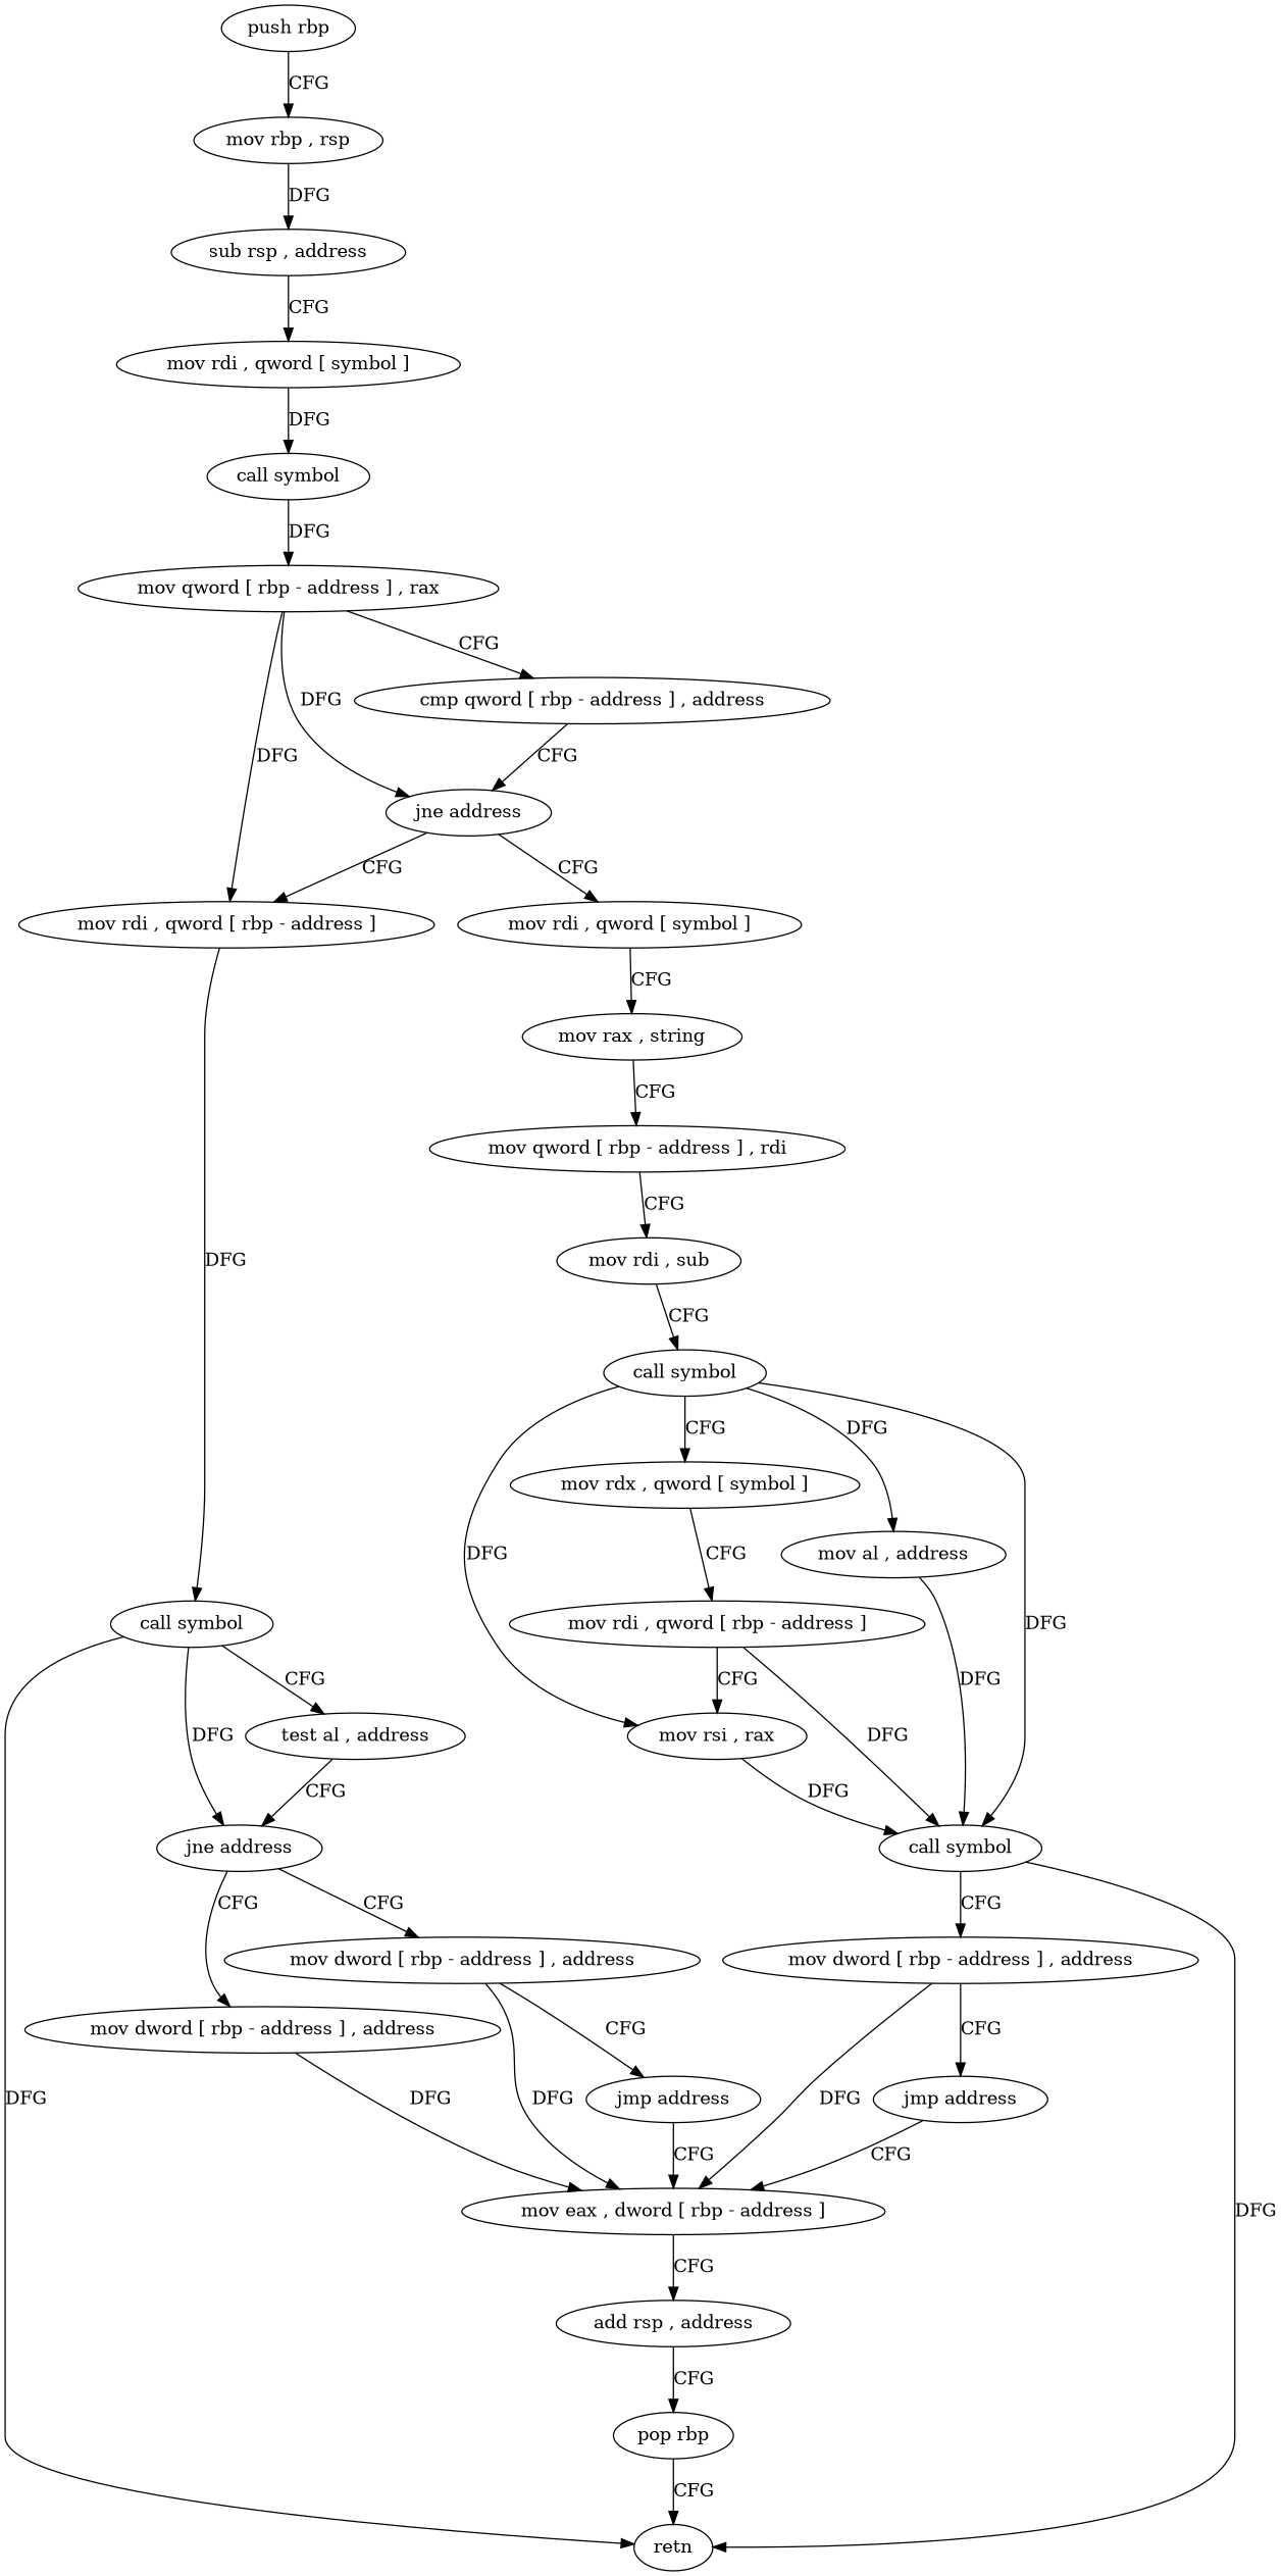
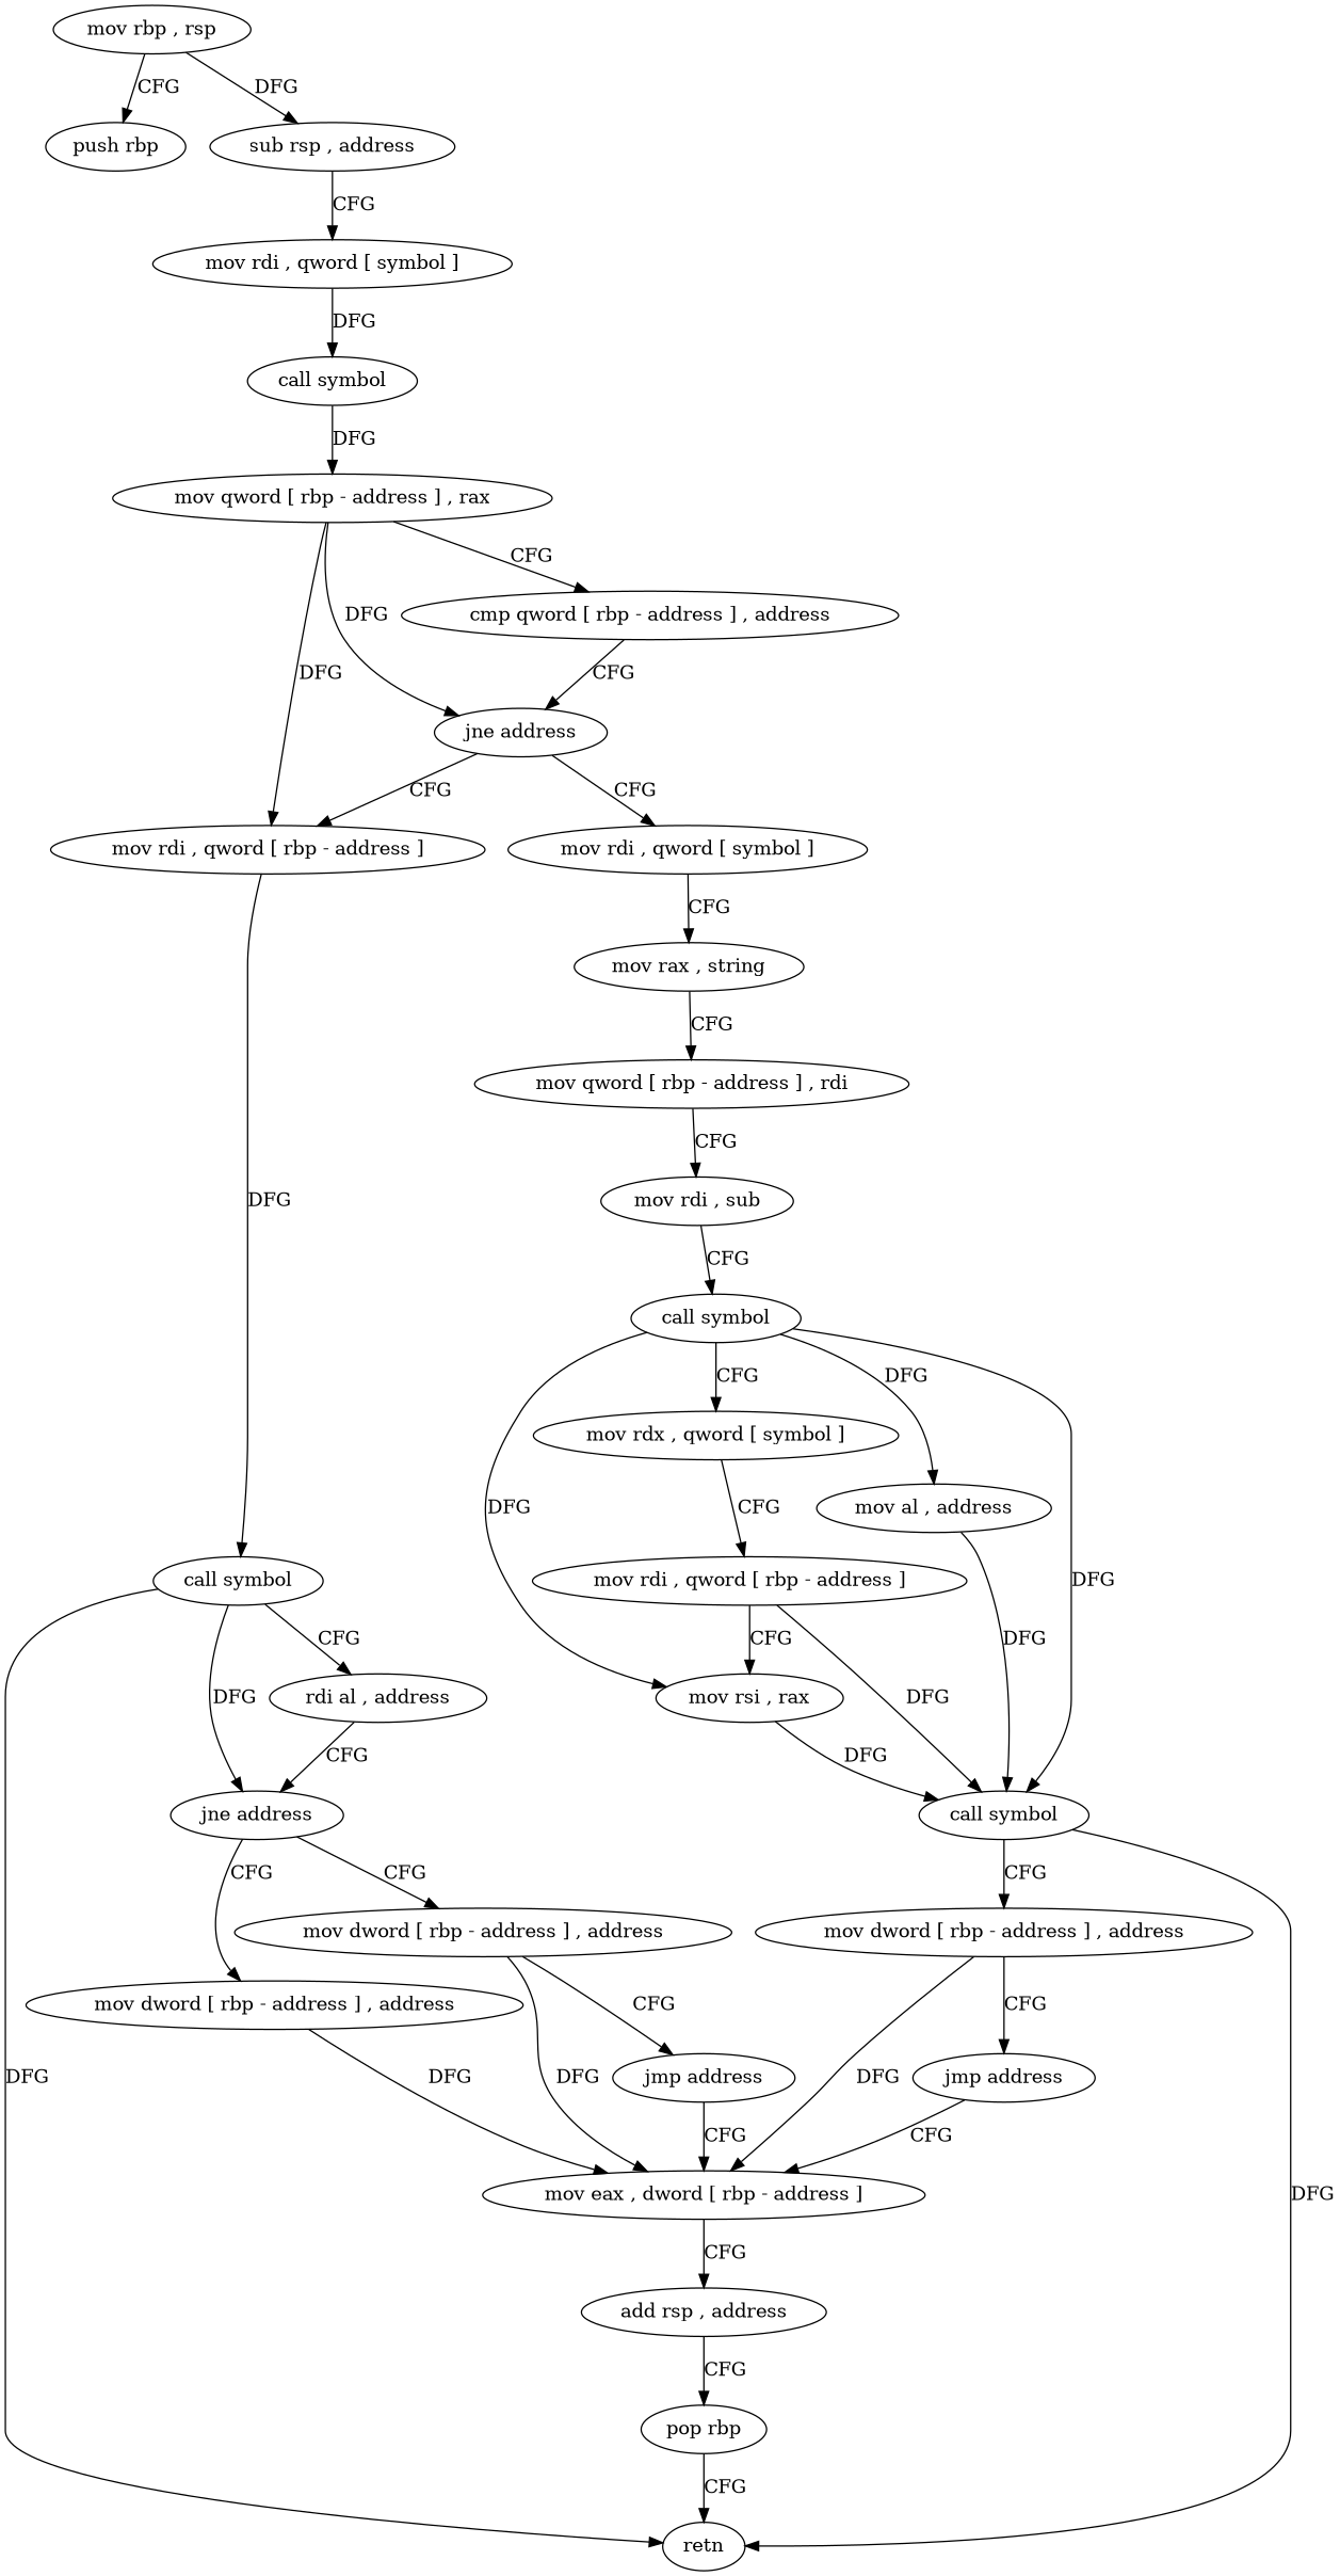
  digraph {
    n1 [label="push rbp"]
    n2 [label="mov rbp , rsp"]
    n3 [label="sub rsp , address"]
    n4 [label="mov rdi , qword [ symbol ]"]
    n5 [label="call symbol"]
    n6 [label="mov qword [ rbp - address ] , rax"]
    n7 [label="cmp qword [ rbp - address ] , address"]
    n8 [label="jne address"]
    n9 [label="mov rdi , qword [ rbp - address ]"]
    n10 [label="mov rdi , qword [ symbol ]"]
    n11 [label="call symbol"]
    n12 [label="mov rax , string"]
-   n13 [label="test al , address"]
+   n13 [label="rdi al , address"]
    n14 [label="jne address"]
    n15 [label=retn]
    n16 [label="mov qword [ rbp - address ] , rdi"]
    n17 [label="mov dword [ rbp - address ] , address"]
    n18 [label="mov dword [ rbp - address ] , address"]
    n19 [label="mov eax , dword [ rbp - address ]"]
    n20 [label="jmp address"]
    n21 [label="add rsp , address"]
    n22 [label="mov rdi , sub"]
    n23 [label="call symbol"]
    n24 [label="mov rdx , qword [ symbol ]"]
    n25 [label="mov rsi , rax"]
    n26 [label="mov al , address"]
    n27 [label="call symbol"]
    n28 [label="mov rdi , qword [ rbp - address ]"]
    n29 [label="mov dword [ rbp - address ] , address"]
    n30 [label="jmp address"]
    n31 [label="pop rbp"]
-   n1 -> n2 [label=CFG]
+   n2 -> n1 [label=CFG]
    n2 -> n3 [label=DFG]
    n3 -> n4 [label=CFG]
    n4 -> n5 [label=DFG]
    n5 -> n6 [label=DFG]
    n6 -> n7 [label=CFG]
    n6 -> n8 [label=DFG]
    n6 -> n9 [label=DFG]
    n7 -> n8 [label=CFG]
    n8 -> n9 [label=CFG]
    n8 -> n10 [label=CFG]
    n9 -> n11 [label=DFG]
    n10 -> n12 [label=CFG]
    n11 -> n13 [label=CFG]
    n11 -> n14 [label=DFG]
    n11 -> n15 [label=DFG]
    n12 -> n16 [label=CFG]
    n13 -> n14 [label=CFG]
    n14 -> n17 [label=CFG]
    n14 -> n18 [label=CFG]
    n16 -> n22 [label=CFG]
    n17 -> n19 [label=DFG]
    n18 -> n19 [label=DFG]
    n18 -> n20 [label=CFG]
    n19 -> n21 [label=CFG]
    n20 -> n19 [label=CFG]
    n21 -> n31 [label=CFG]
    n22 -> n23 [label=CFG]
    n23 -> n24 [label=CFG]
    n23 -> n25 [label=DFG]
    n23 -> n26 [label=DFG]
    n23 -> n27 [label=DFG]
    n24 -> n28 [label=CFG]
    n25 -> n27 [label=DFG]
    n26 -> n27 [label=DFG]
    n27 -> n15 [label=DFG]
    n27 -> n29 [label=CFG]
    n28 -> n25 [label=CFG]
    n28 -> n27 [label=DFG]
    n29 -> n19 [label=DFG]
    n29 -> n30 [label=CFG]
    n30 -> n19 [label=CFG]
    n31 -> n15 [label=CFG]
  }
